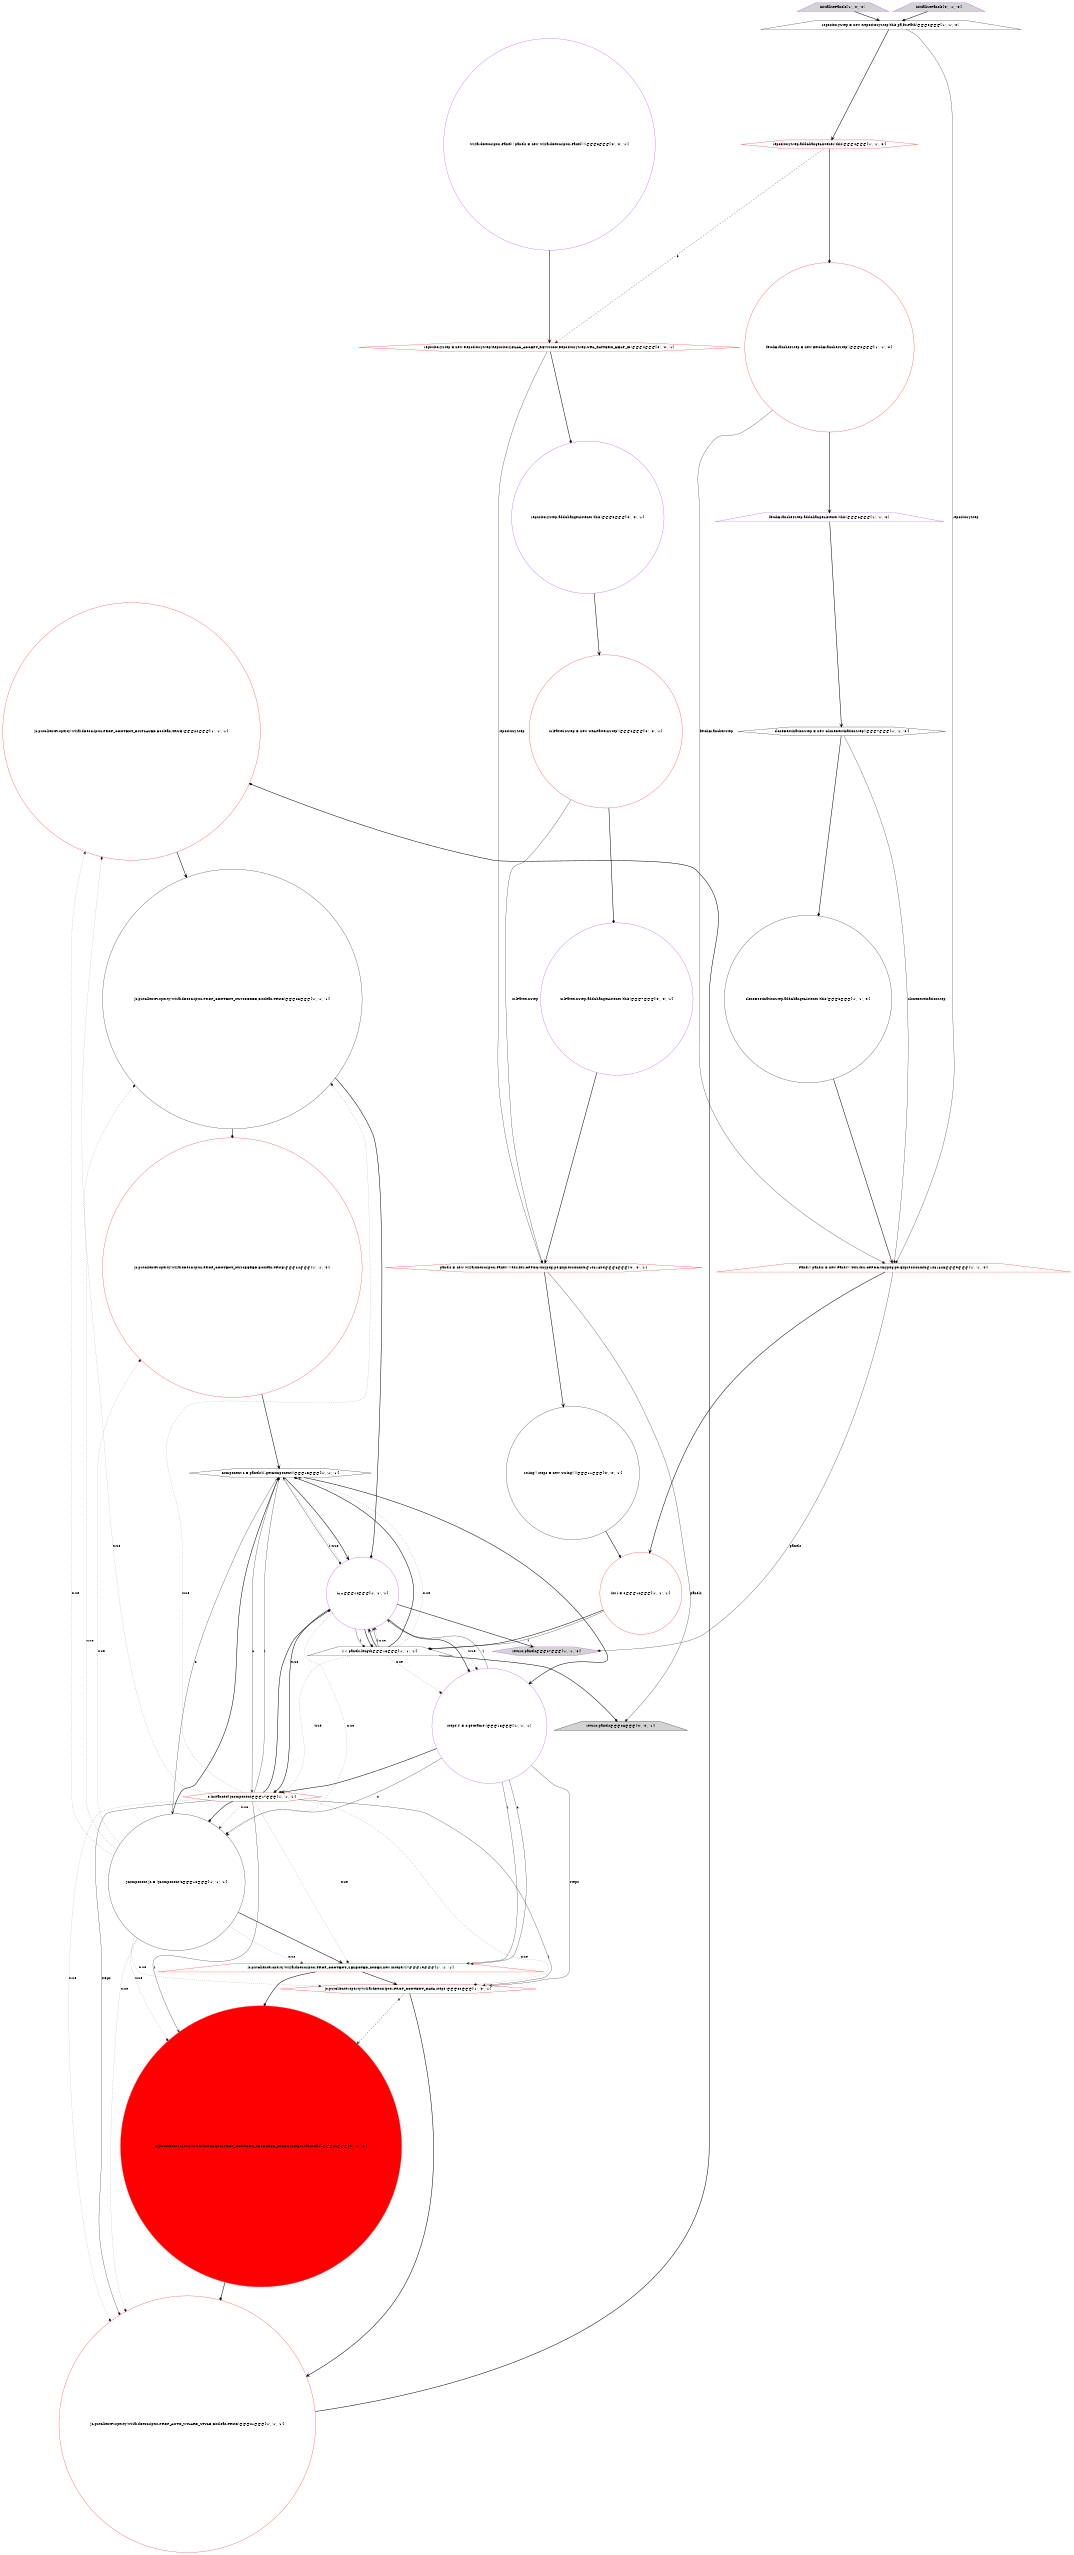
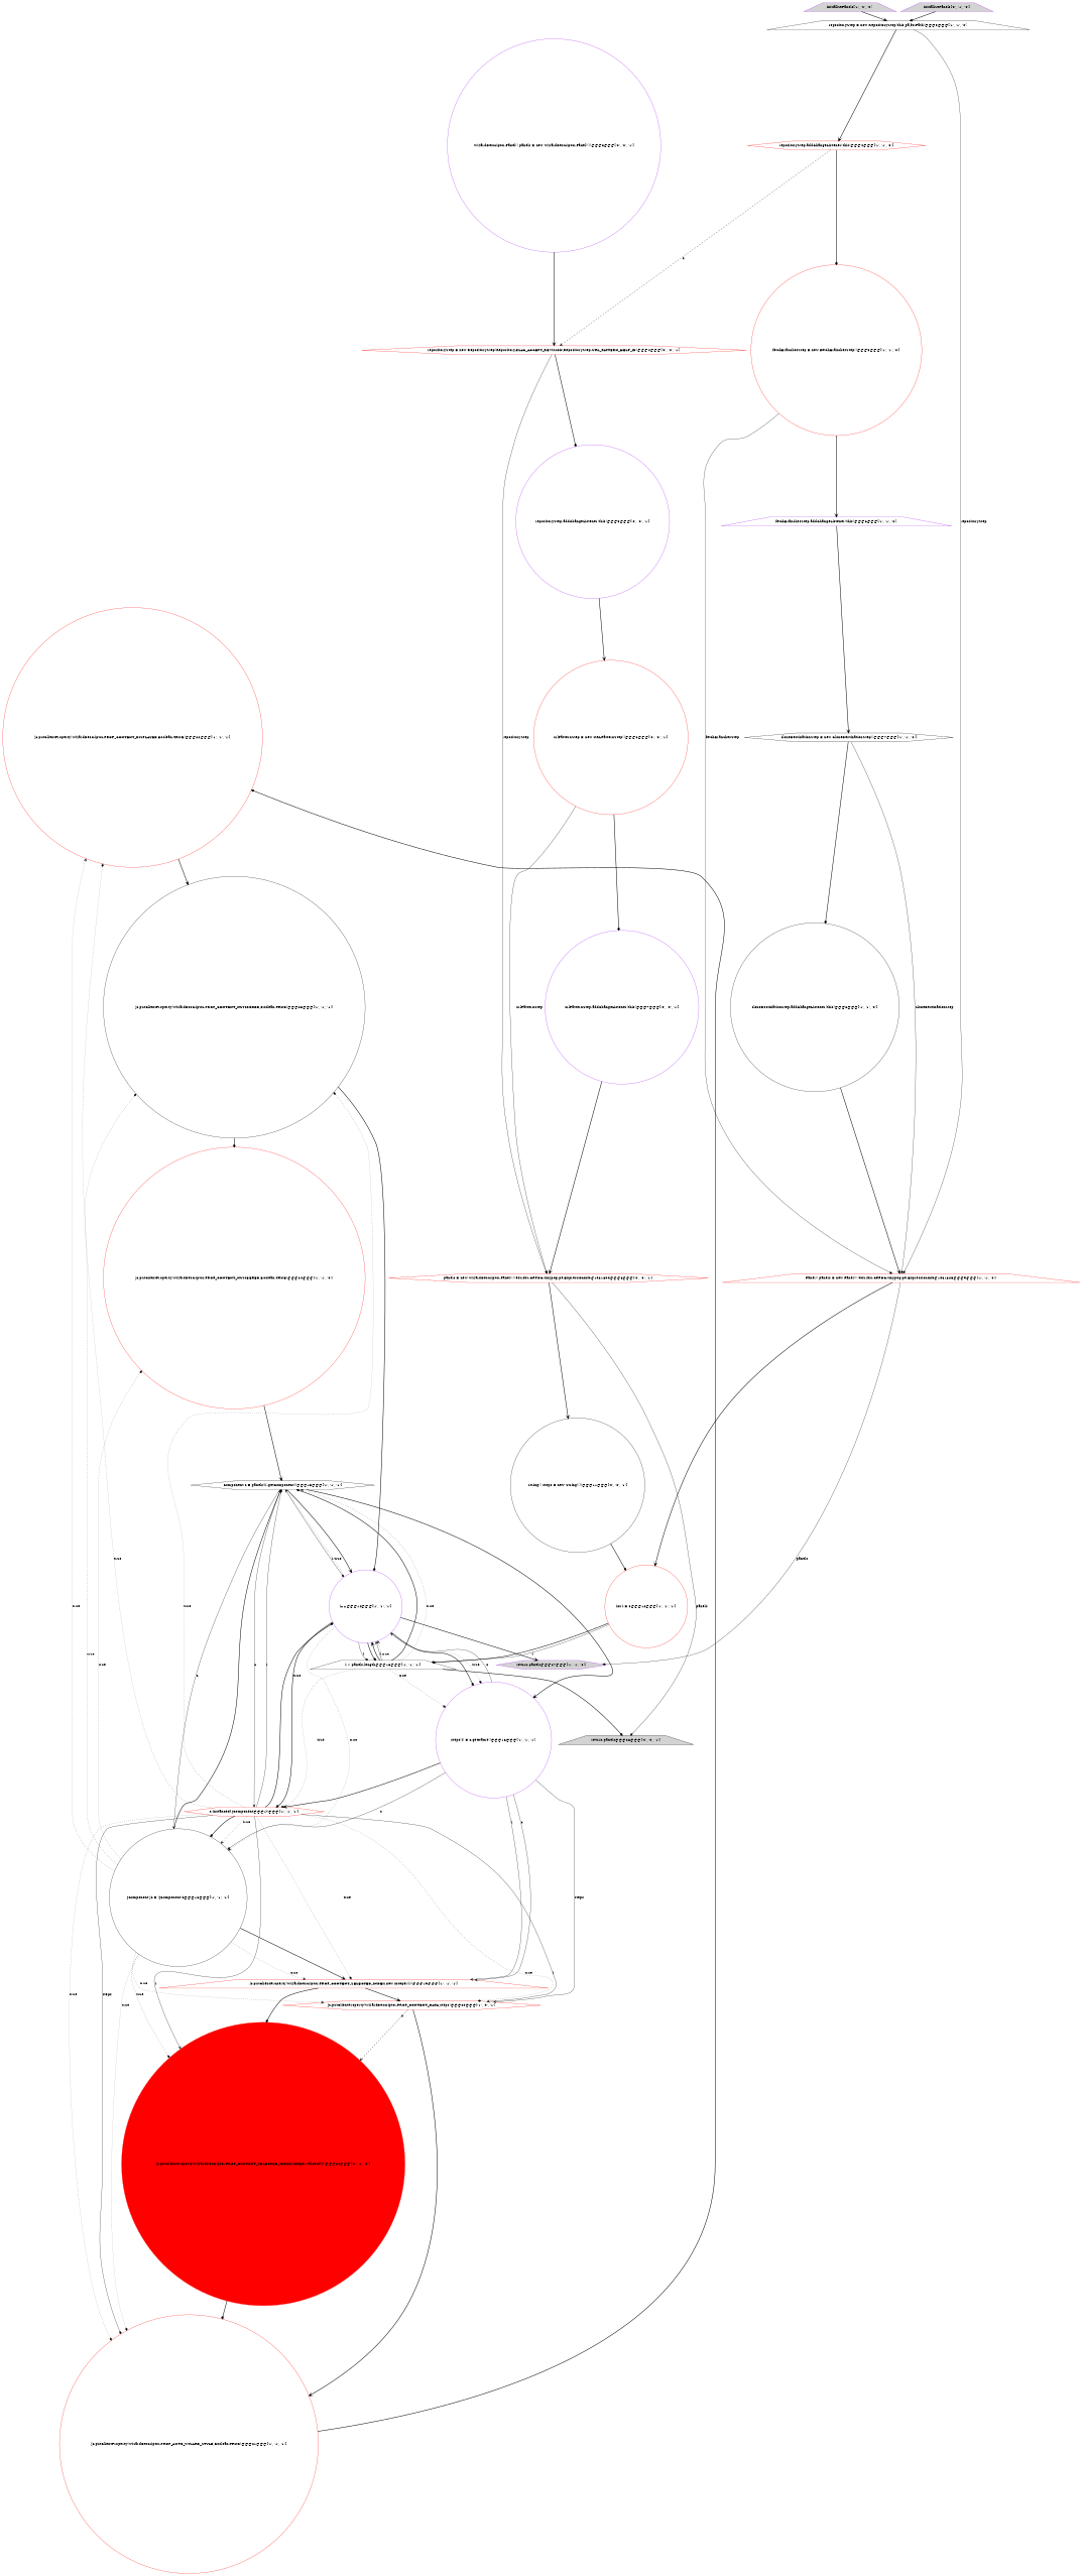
  digraph {
    node [color=red fillcolor=white shape=circle style=filled]
    edge [arrowhead=diamond style=bold]
    n1 [label="jc.putClientProperty(WizardDescriptor.PROP_CONTENT_DISPLAYED,Boolean.TRUE)@@@22@@@['1', '1', '1']"]
    n2 [color=black label="jc.putClientProperty(WizardDescriptor.PROP_CONTENT_NUMBERED,Boolean.TRUE)@@@23@@@['1', '1', '1']"]
    n3 [label="jc.putClientProperty(WizardDescriptor.PROP_CONTENT_NUMBERED,Boolean.TRUE)@@@24@@@['1', '1', '0']"]
    n4 [color=purple label="i++@@@14@@@['1', '1', '1']"]
    n5 [color=purple fillcolor=lightgray label="return panels@@@27@@@['1', '1', '0']" shape=hexagon]
    n6 [color=black label="JComponent jc = (JComponent)c@@@18@@@['1', '1', '1']"]
    n7 [label="jc.putClientProperty(WizardDescriptor.PROP_AUTO_WIZARD_STYLE,Boolean.TRUE)@@@21@@@['1', '1', '1']"]
    n8 [label="jc.putClientProperty(WizardDescriptor.PROP_CONTENT_SELECTED_INDEX,new Integer(i))@@@19@@@['1', '1', '1']" shape=trapezium]
    n9 [fillcolor=red label="jc.putClientProperty(WizardDescriptor.PROP_CONTENT_SELECTED_INDEX,Integer.valueOf(i))@@@20@@@['0', '1', '0']"]
    n10 [label="jc.putClientProperty(WizardDescriptor.PROP_CONTENT_DATA,steps)@@@20@@@['1', '0', '1']" shape=hexagon]
    n11 [color=black label="Component c = panels(i(.getComponent()@@@15@@@['1', '1', '1']" shape=hexagon]
    n12 [color=purple label="steps(i( = c.getName()@@@16@@@['1', '1', '1']"]
    n13 [label="c instanceof JComponent@@@17@@@['1', '1', '1']" shape=hexagon]
    n14 [color=black fillcolor=lightgray label="return panels@@@26@@@['0', '0', '1']" shape=trapezium]
    n15 [label="panels = new WizardDescriptor.Panel((((edu.fdu.CPPDG.tinypdg.pe.ExpressionInfo@1d318bd@@@8@@@['0', '0', '1']" shape=hexagon]
    n16 [color=black label="String(( steps = new String((((@@@11@@@['0', '0', '1']"]
    n17 [label="int i = 0@@@12@@@['1', '1', '1']"]
    n18 [color=black label="i < panels.length@@@13@@@['1', '1', '1']" shape=trapezium]
    n19 [label="fetchBranchesStep = new FetchBranchesStep()@@@5@@@['1', '1', '0']"]
    n20 [color=purple label="fetchBranchesStep.addChangeListener(this)@@@6@@@['1', '1', '0']" shape=trapezium]
    n21 [label="Panel(( panels = new Panel((((edu.fdu.CPPDG.tinypdg.pe.ExpressionInfo@1d31825@@@9@@@['1', '1', '0']" shape=trapezium]
    n22 [color=black label="cloneDestinationStep = new CloneDestinationStep()@@@7@@@['1', '1', '0']" shape=hexagon]
    n23 [color=black label="repositoryStep = new RepositoryStep(this,pa,forPath)@@@3@@@['1', '1', '0']" shape=trapezium]
    n24 [label="repositoryStep.addChangeListener(this)@@@4@@@['1', '1', '0']" shape=hexagon]
    n25 [label="repositoryStep = new RepositoryStep(Repository.FLAG_ACCEPT_REVISION,RepositoryStep.URL_PATTERN_HELP_ID)@@@4@@@['0', '0', '1']" shape=hexagon]
    n26 [color=purple fillcolor=lightgray label="initializePanels['1', '0', '0']" shape=trapezium]
    n27 [color=black label="cloneDestinationStep.addChangeListener(this)@@@8@@@['1', '1', '0']"]
    n28 [label="urlPatternStep = new URLPatternStep()@@@6@@@['0', '0', '1']"]
    n29 [color=purple label="urlPatternStep.addChangeListener(this)@@@7@@@['0', '0', '1']"]
    n30 [color=purple label="WizardDescriptor.Panel(( panels = new WizardDescriptor.Panel((((@@@3@@@['0', '0', '1']"]
    n31 [color=purple label="repositoryStep.addChangeListener(this)@@@5@@@['0', '0', '1']"]
    n32 [color=purple fillcolor=lightgray label="initializePanels['0', '1', '0']" shape=trapezium]
    n1 -> n2 [arrowhead=vee]
    n2 -> n3
    n2 -> n4
    n3 -> n11 [arrowhead=vee]
    n4 -> n5 [arrowhead=vee]
    n4 -> n6 [arrowhead=vee label=true style=dotted]
    n4 -> n11 [arrowhead=vee label=true style=dotted]
    n4 -> n12
    n4 -> n12 [label=true style=dotted]
    n4 -> n13 [label=true]
    n4 -> n18 [label=i style=solid]
    n4 -> n18
    n6 -> n1 [arrowhead=vee label=true style=dotted]
    n6 -> n2 [label=true style=dotted]
    n6 -> n3 [label=true style=dotted]
    n6 -> n7 [label=true style=dotted]
    n6 -> n8 [arrowhead=vee label=true style=dotted]
    n6 -> n8 [arrowhead=vee]
    n6 -> n9 [label=true style=dotted]
    n6 -> n10 [arrowhead=vee label=true style=dotted]
    n6 -> n11 [arrowhead=vee]
    n7 -> n1
    n8 -> n9
    n8 -> n10 [arrowhead=vee]
    n9 -> n7
    n10 -> n7 [arrowhead=vee]
    n10 -> n9 [arrowhead=vee label=0 style=dashed]
    n11 -> n4 [arrowhead=vee]
    n11 -> n4 [label=i style=solid]
    n11 -> n6 [arrowhead=vee label=c style=solid]
    n11 -> n12 [arrowhead=vee]
    n11 -> n13 [arrowhead=vee label=c style=solid]
-   n12 -> n4 [arrowhead=vee label=i style=solid]
+   n12 -> n4 [arrowhead=vee label=0 style=solid]
    n12 -> n6 [label=c style=solid]
    n12 -> n8 [arrowhead=vee label=i style=solid]
    n12 -> n8 [arrowhead=vee label=c style=solid]
    n12 -> n10 [arrowhead=vee label=steps style=solid]
    n12 -> n13 [arrowhead=vee]
    n13 -> n1 [label=true style=dotted]
    n13 -> n2 [label=true style=dotted]
    n13 -> n4
    n13 -> n6
    n13 -> n6 [arrowhead=vee label=true style=dotted]
    n13 -> n7 [label=true style=dotted]
    n13 -> n7 [label=steps style=solid]
    n13 -> n8 [label=true style=dotted]
    n13 -> n9 [arrowhead=vee label=i style=solid]
    n13 -> n10 [label=true style=dotted]
    n13 -> n10 [arrowhead=vee label=i style=solid]
    n13 -> n11 [label=i style=solid]
    n15 -> n14 [label=panels style=solid]
    n15 -> n16 [arrowhead=vee]
    n16 -> n17
    n17 -> n18
    n17 -> n18 [label=i style=solid]
    n18 -> n4 [arrowhead=vee label=i style=solid]
    n18 -> n4 [arrowhead=vee label=true style=dotted]
    n18 -> n4 [arrowhead=vee]
    n18 -> n11
    n18 -> n11 [arrowhead=vee label=true style=dotted]
    n18 -> n12 [label=true style=dotted]
    n18 -> n13 [label=true style=dotted]
    n18 -> n14
    n19 -> n20 [arrowhead=vee]
    n19 -> n21 [label=fetchBranchesStep style=solid]
    n20 -> n22 [arrowhead=vee]
    n21 -> n5 [label=panels style=solid]
    n21 -> n17 [arrowhead=vee]
    n22 -> n21 [label=cloneDestinationStep style=solid]
    n22 -> n27
    n23 -> n21 [label=repositoryStep style=solid]
    n23 -> n24 [arrowhead=vee]
    n24 -> n19
    n24 -> n25 [arrowhead=vee label=0 style=dashed]
    n25 -> n15 [arrowhead=vee label=repositoryStep style=solid]
    n25 -> n31
    n26 -> n23 [arrowhead=vee]
    n27 -> n21 [arrowhead=vee]
    n28 -> n15 [label=urlPatternStep style=solid]
    n28 -> n29
    n29 -> n15 [arrowhead=vee]
    n30 -> n25 [arrowhead=vee]
    n31 -> n28 [arrowhead=vee]
    n32 -> n23
  }
